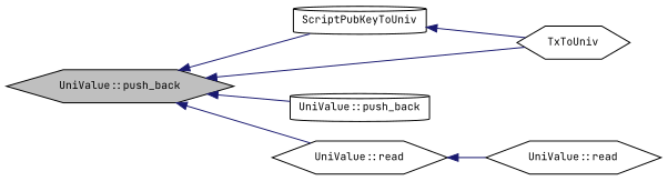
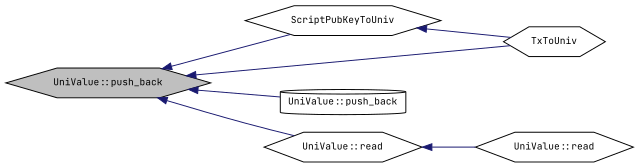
  digraph {
    rankdir=LR
    fontname="JetBrains Mono"
    node [color=black fillcolor=white fontname="JetBrains Mono" fontsize=10 shape=hexagon style=filled]
    edge [color=midnightblue dir=back fontname="JetBrains Mono" fontsize=10 labelfontname=Helvetica labelfontsize=10 style=solid]
    n1 [fillcolor=grey75 fontcolor=black height=0.2 label="UniValue::push_back" width=0.4]
-   n2 [height=0.2 label=ScriptPubKeyToUniv shape=cylinder width=0.4]
+   n2 [height=0.2 label=ScriptPubKeyToUniv width=0.4]
    n3 [height=0.2 label=TxToUniv width=0.4]
    n4 [height=0.2 label="UniValue::push_back" shape=cylinder width=0.4]
    n5 [height=0.2 label="UniValue::read" width=0.4]
    n6 [height=0.2 label="UniValue::read" width=0.4]
    n1 -> n2
    n1 -> n3
    n1 -> n4
    n1 -> n5
    n2 -> n3
    n5 -> n6
  }
